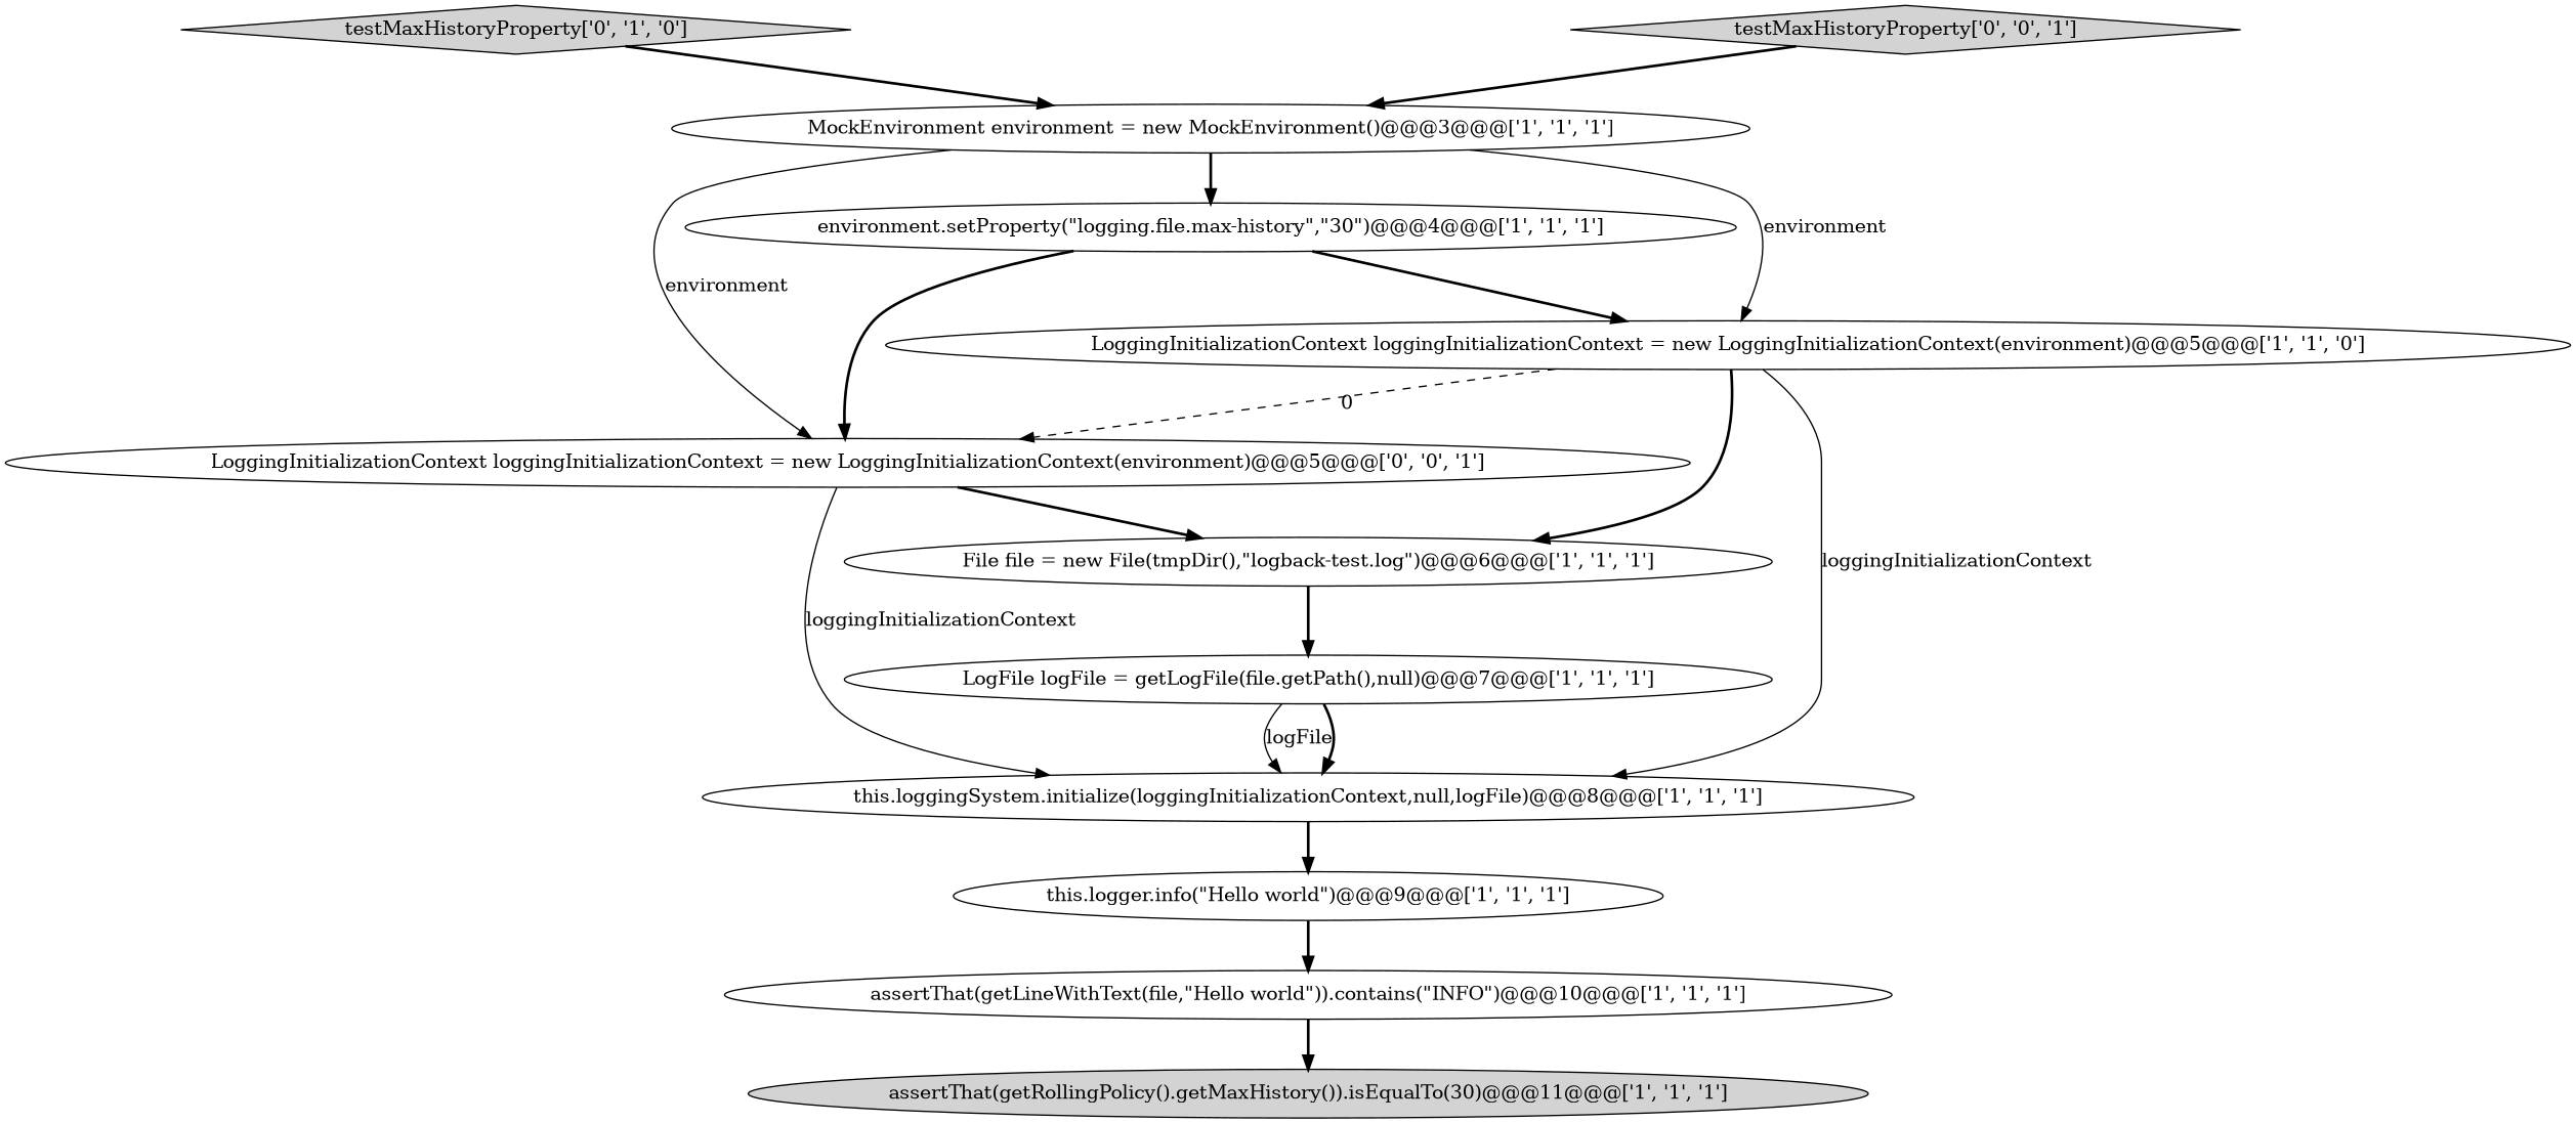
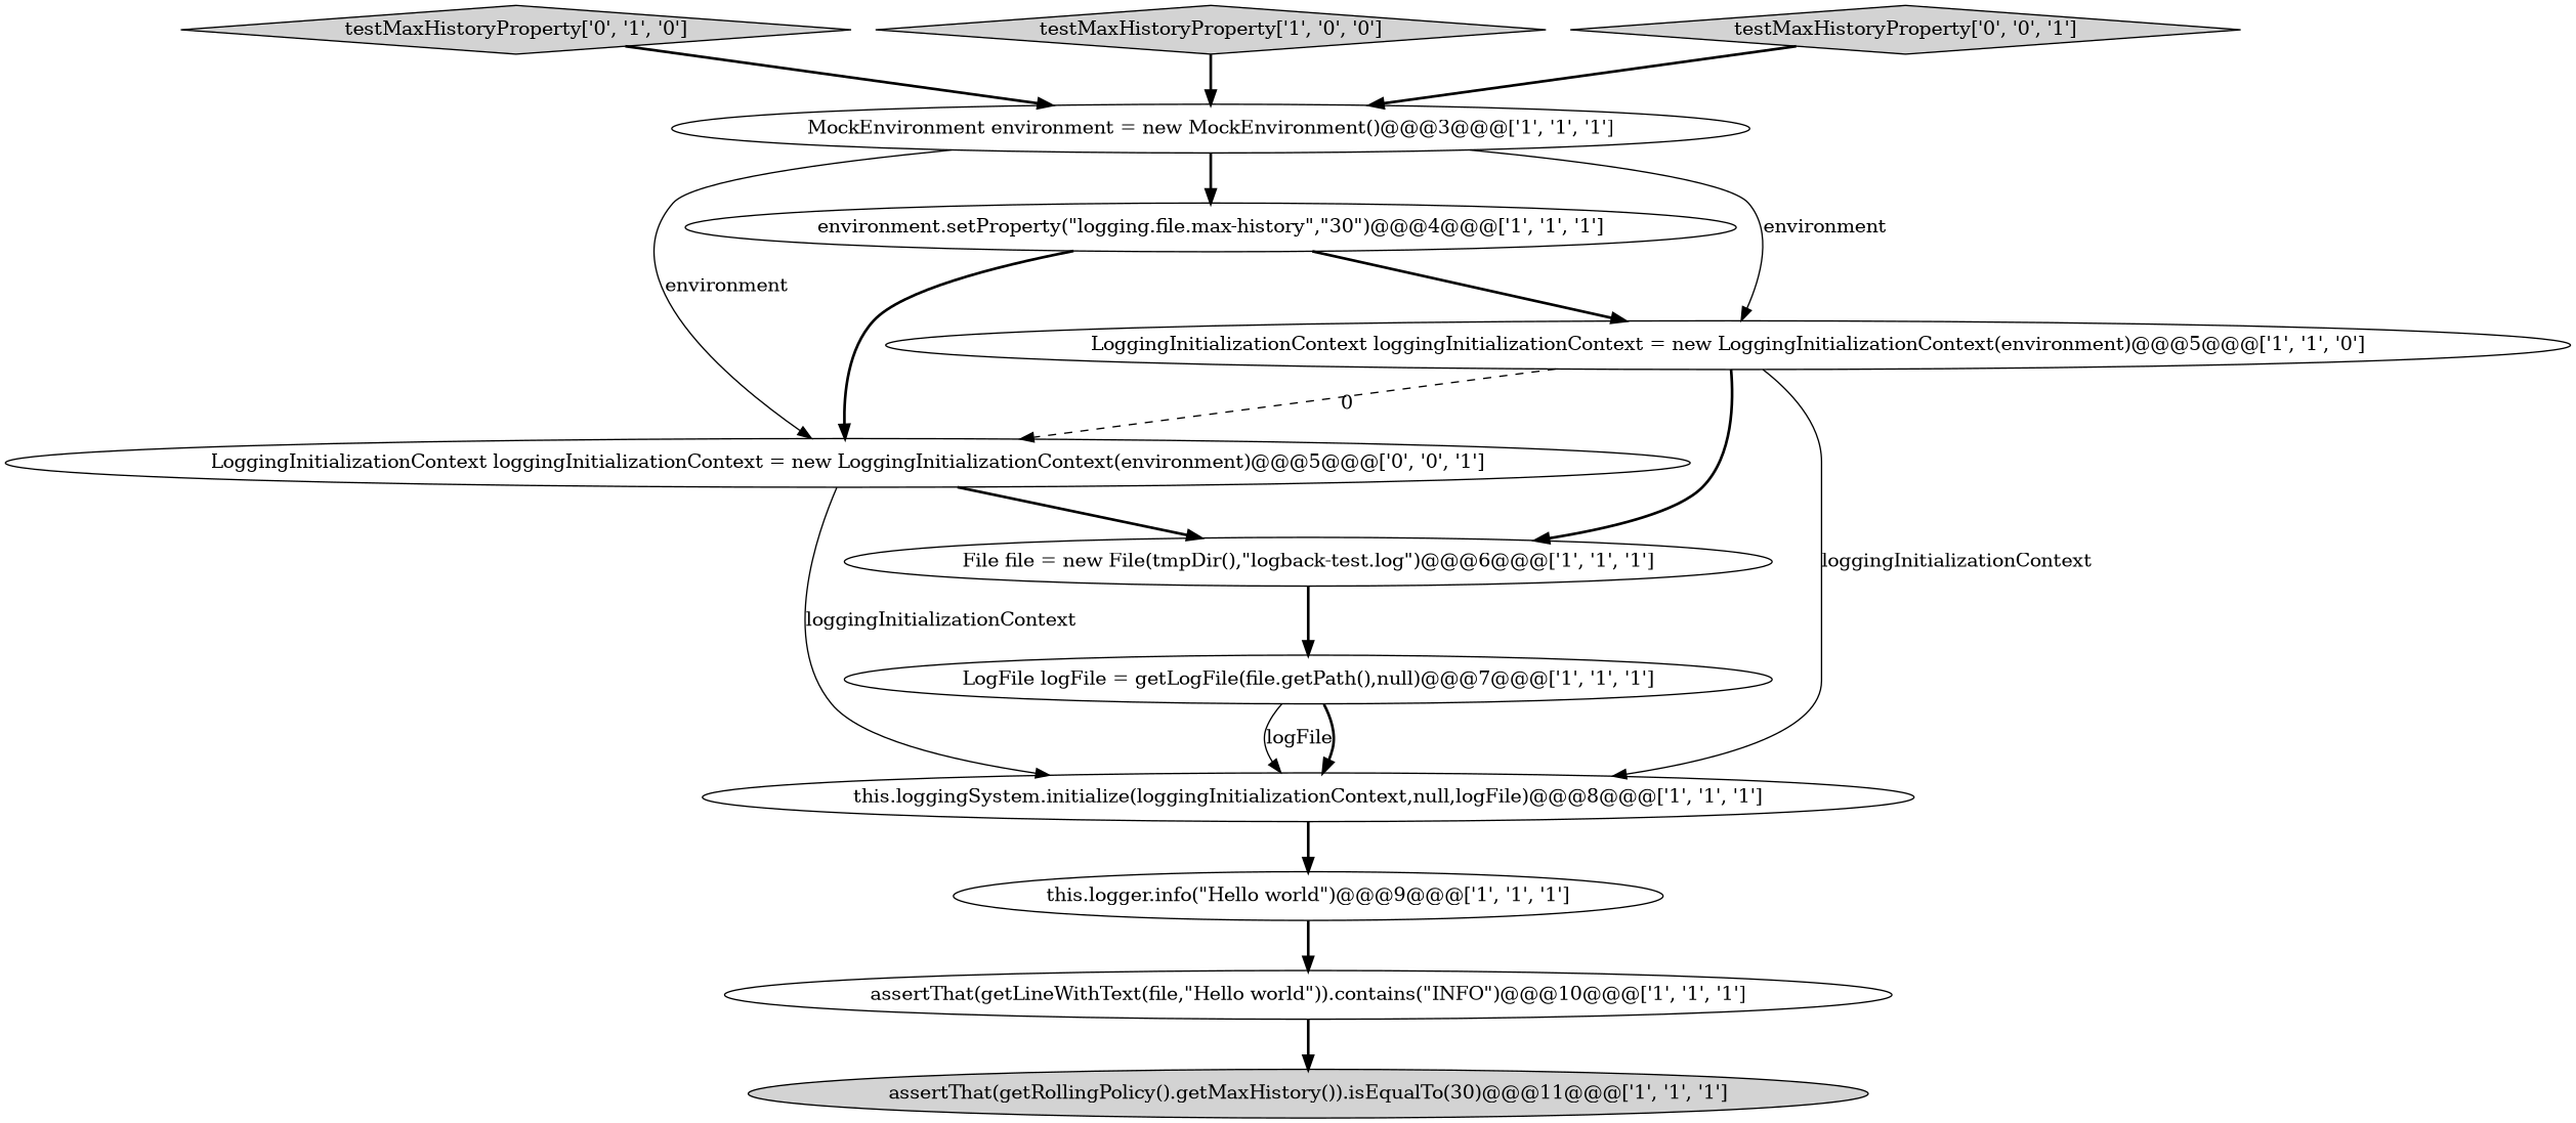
  digraph {
    node [fillcolor=white shape=ellipse style=filled]
    edge [style=bold]
    n1 [label="File file = new File(tmpDir(),\"logback-test.log\")@@@6@@@['1', '1', '1']"]
    n2 [label="LogFile logFile = getLogFile(file.getPath(),null)@@@7@@@['1', '1', '1']"]
    n3 [label="this.logger.info(\"Hello world\")@@@9@@@['1', '1', '1']"]
    n4 [label="assertThat(getLineWithText(file,\"Hello world\")).contains(\"INFO\")@@@10@@@['1', '1', '1']"]
    n5 [label="this.loggingSystem.initialize(loggingInitializationContext,null,logFile)@@@8@@@['1', '1', '1']"]
    n6 [fillcolor=lightgray label="testMaxHistoryProperty['0', '1', '0']" shape=diamond]
    n7 [label="MockEnvironment environment = new MockEnvironment()@@@3@@@['1', '1', '1']"]
    n8 [fillcolor=lightgray label="assertThat(getRollingPolicy().getMaxHistory()).isEqualTo(30)@@@11@@@['1', '1', '1']"]
+   n9 [fillcolor=lightgray label="testMaxHistoryProperty['1', '0', '0']" shape=diamond]
    n10 [label="environment.setProperty(\"logging.file.max-history\",\"30\")@@@4@@@['1', '1', '1']"]
    n11 [label="LoggingInitializationContext loggingInitializationContext = new LoggingInitializationContext(environment)@@@5@@@['0', '0', '1']"]
    n12 [label="LoggingInitializationContext loggingInitializationContext = new LoggingInitializationContext(environment)@@@5@@@['1', '1', '0']"]
    n13 [fillcolor=lightgray label="testMaxHistoryProperty['0', '0', '1']" shape=diamond]
    n1 -> n2
    n2 -> n5 [label=logFile style=solid]
    n2 -> n5
    n3 -> n4
    n4 -> n8
    n5 -> n3
    n6 -> n7
    n7 -> n10
    n7 -> n11 [label=environment style=solid]
    n7 -> n12 [label=environment style=solid]
+   n9 -> n7
    n10 -> n11
    n10 -> n12
    n11 -> n1
    n11 -> n5 [label=loggingInitializationContext style=solid]
    n12 -> n1
    n12 -> n5 [label=loggingInitializationContext style=solid]
    n12 -> n11 [label=0 style=dashed]
    n13 -> n7
  }
